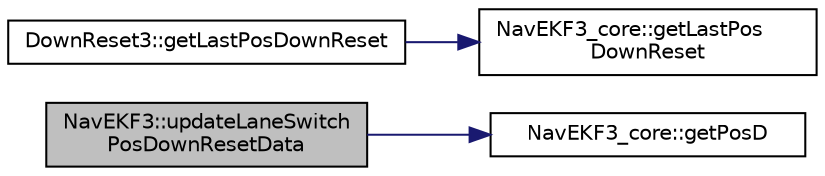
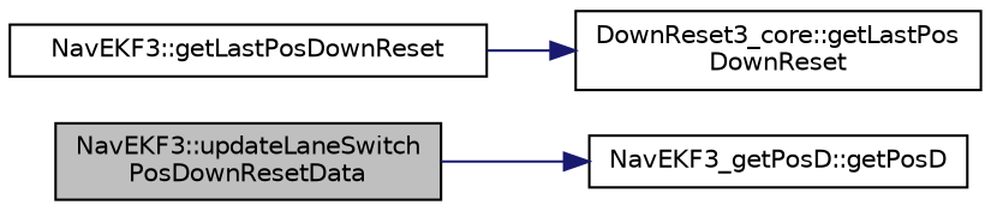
  digraph {
    rankdir=LR
    node [color=black fillcolor=white fontname=Helvetica fontsize=10 shape=record style=filled]
    edge [color=midnightblue fontname=Helvetica fontsize=10 labelfontname=Helvetica labelfontsize=10 style=solid]
    n1 [fillcolor=grey75 fontcolor=black height=0.2 label="NavEKF3::updateLaneSwitch\lPosDownResetData" width=0.4]
-   n2 [height=0.2 label="NavEKF3_core::getPosD" width=0.4]
-   n3 [height=0.2 label="DownReset3::getLastPosDownReset" width=0.4]
-   n4 [height=0.2 label="NavEKF3_core::getLastPos\lDownReset" width=0.4]
+   n2 [height=0.2 label="NavEKF3_getPosD::getPosD" width=0.4]
+   n3 [height=0.2 label="NavEKF3::getLastPosDownReset" width=0.4]
+   n4 [height=0.2 label="DownReset3_core::getLastPos\lDownReset" width=0.4]
    n1 -> n2
    n3 -> n4
  }
